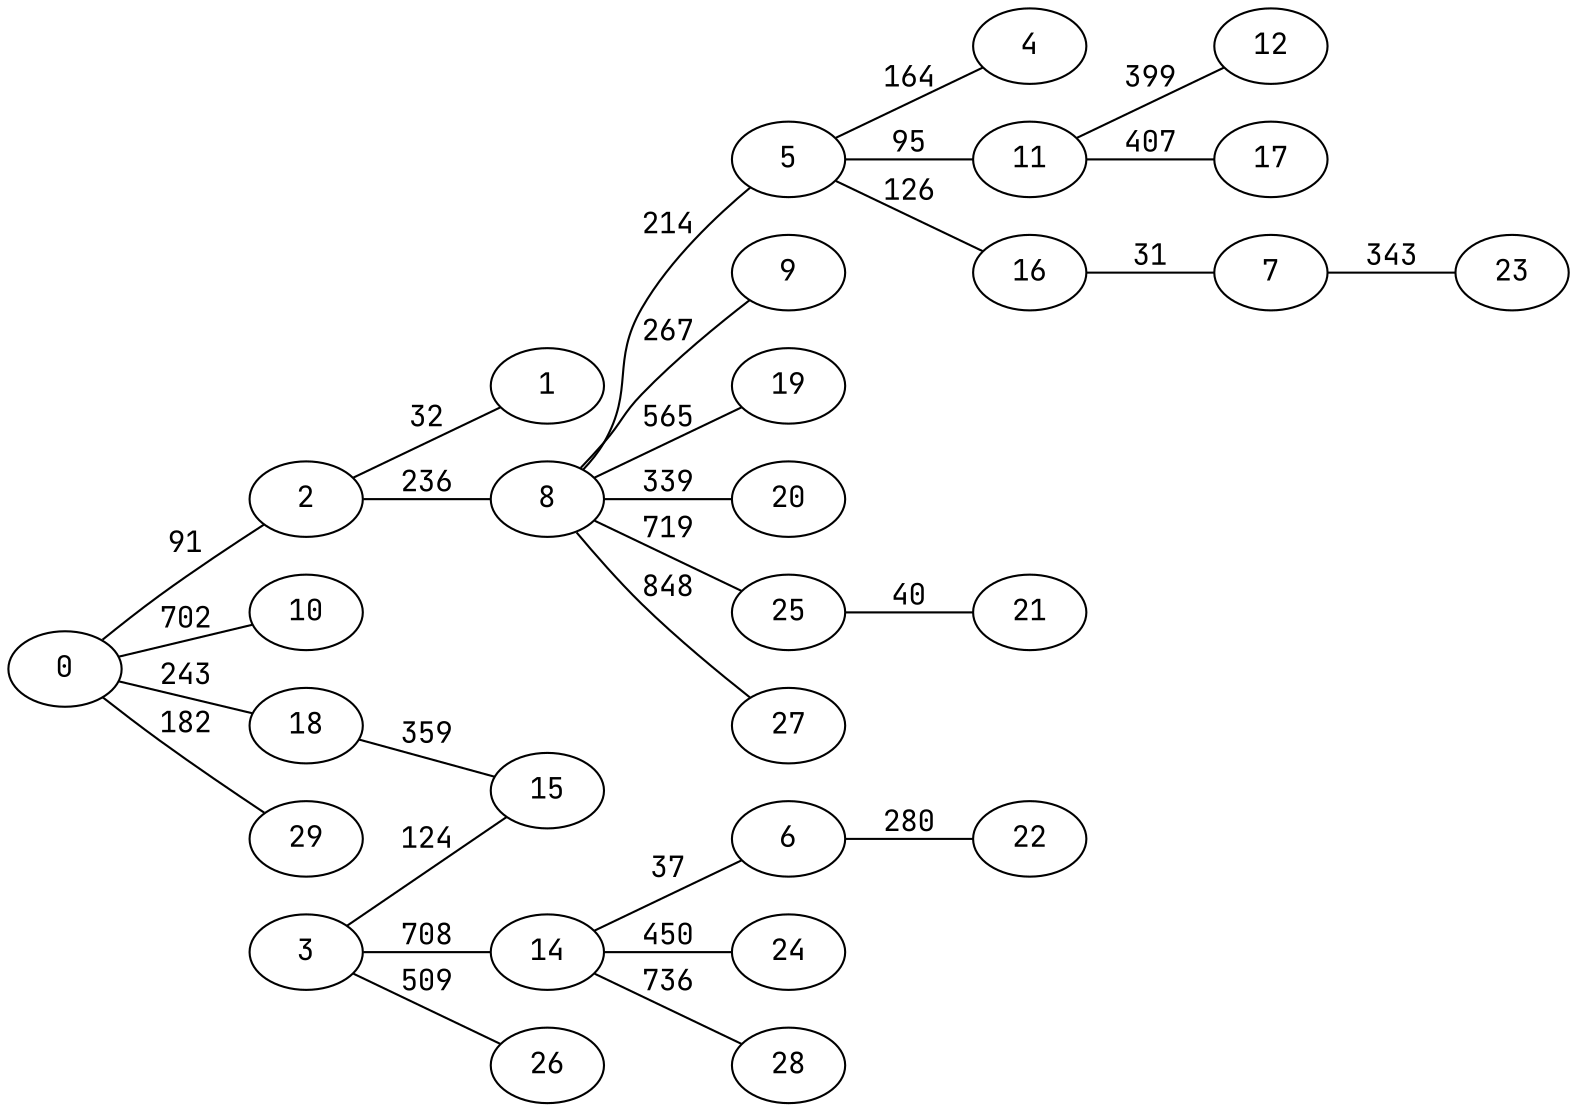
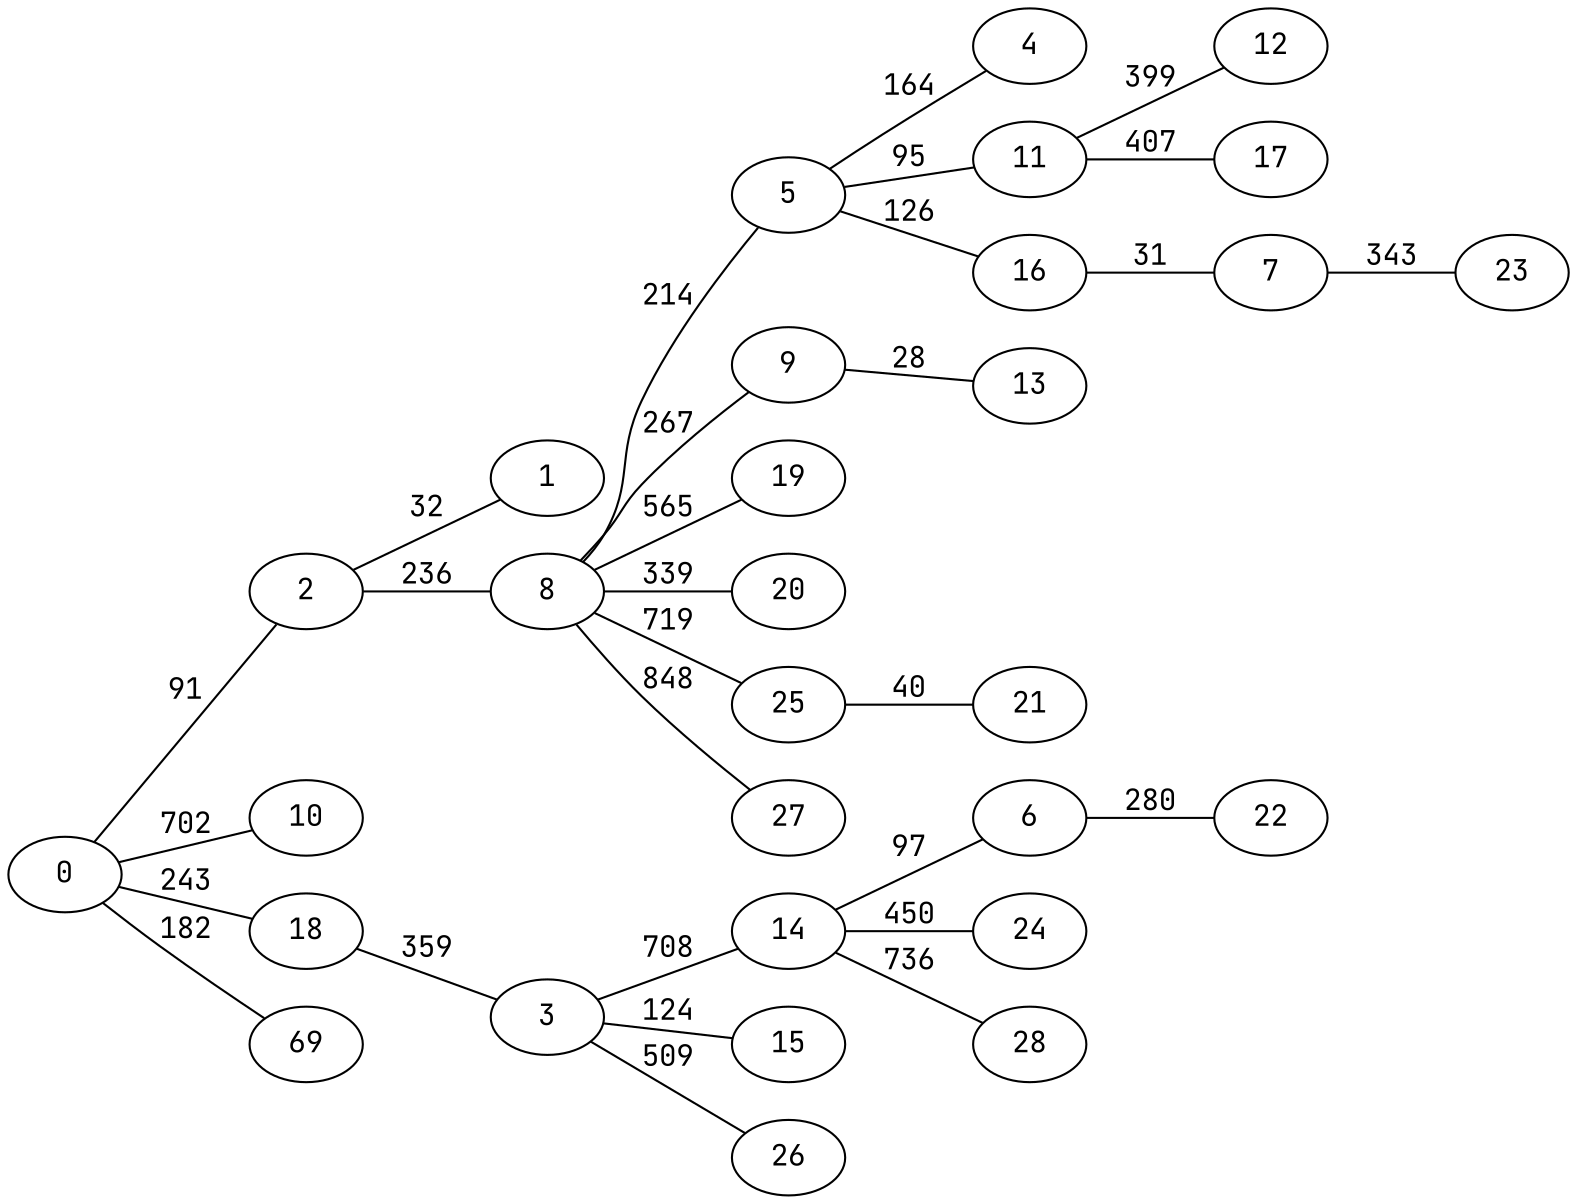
  strict graph {
    fontname="JetBrains Mono"
    rankdir=LR
    node [fontname="JetBrains Mono"]
    edge [fontname="JetBrains Mono"]
    0
    2
    10
    18
-   29
+   29 [label=69]
    1
    8
    3
    5
    9
    19
    20
    25
    27
    14
    15
    26
    6
    24
    28
    4
    11
    16
    12
    17
    7
    22
    23
+   13
    21
    0 -- 2 [label=91]
    0 -- 10 [label=702]
    0 -- 18 [label=243]
    0 -- 29 [label=182]
    2 -- 1 [label=32]
    2 -- 8 [label=236]
-   18 -- 15 [label=359]
+   18 -- 3 [label=359]
    8 -- 5 [label=214]
    8 -- 9 [label=267]
    8 -- 19 [label=565]
    8 -- 20 [label=339]
    8 -- 25 [label=719]
    8 -- 27 [label=848]
    3 -- 14 [label=708]
    3 -- 15 [label=124]
    3 -- 26 [label=509]
    5 -- 4 [label=164]
    5 -- 11 [label=95]
    5 -- 16 [label=126]
+   9 -- 13 [label=28]
    25 -- 21 [label=40]
-   14 -- 6 [label=37]
+   14 -- 6 [label=97]
    14 -- 24 [label=450]
    14 -- 28 [label=736]
    6 -- 22 [label=280]
    11 -- 12 [label=399]
    11 -- 17 [label=407]
    16 -- 7 [label=31]
    7 -- 23 [label=343]
  }
